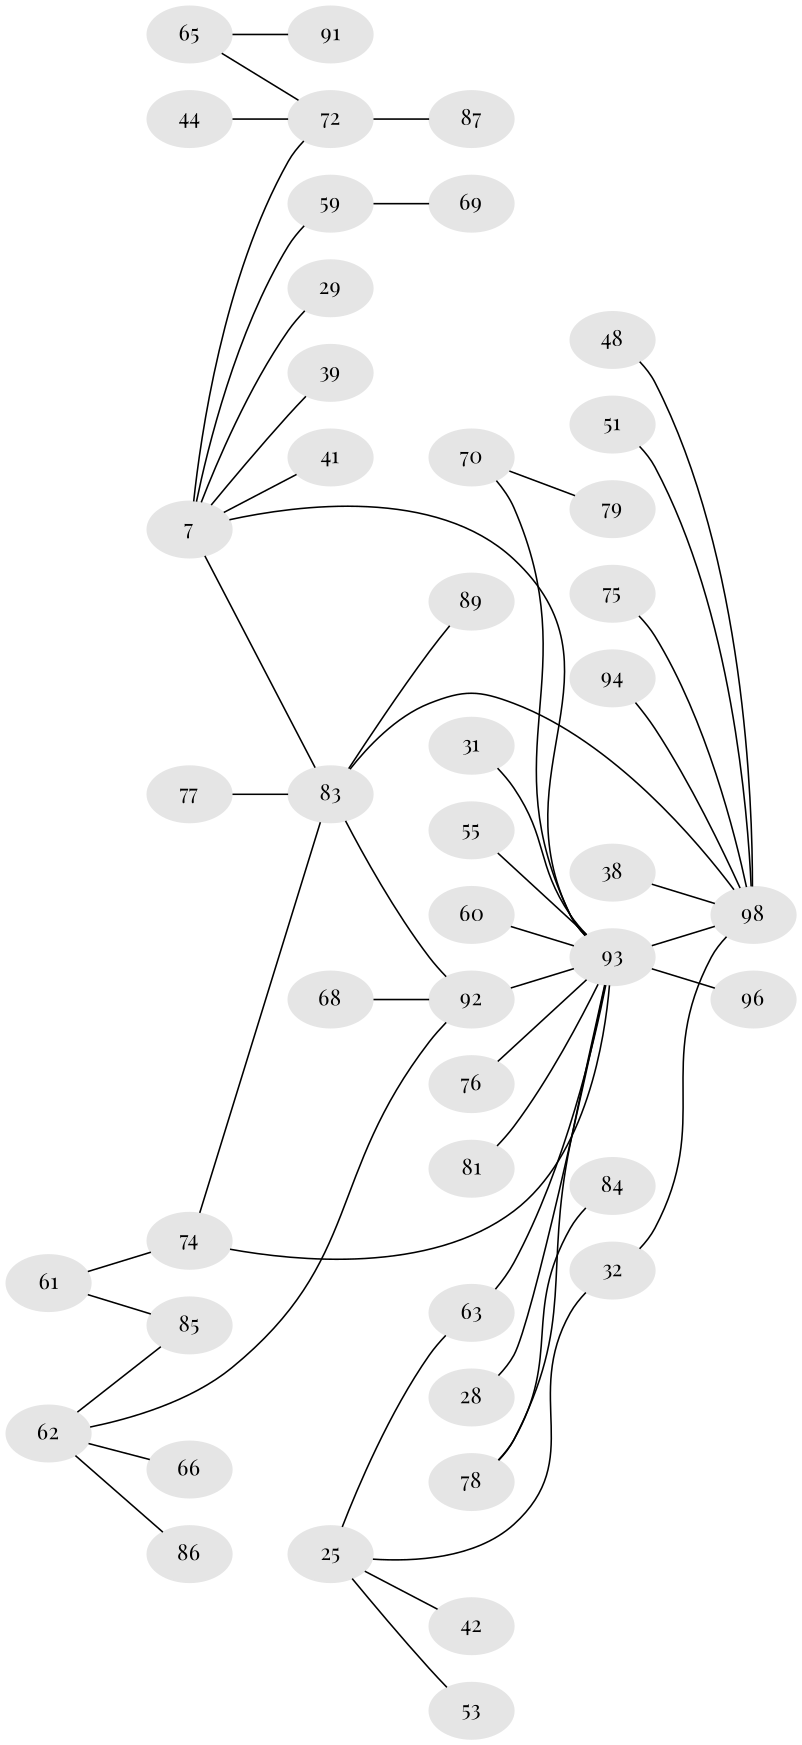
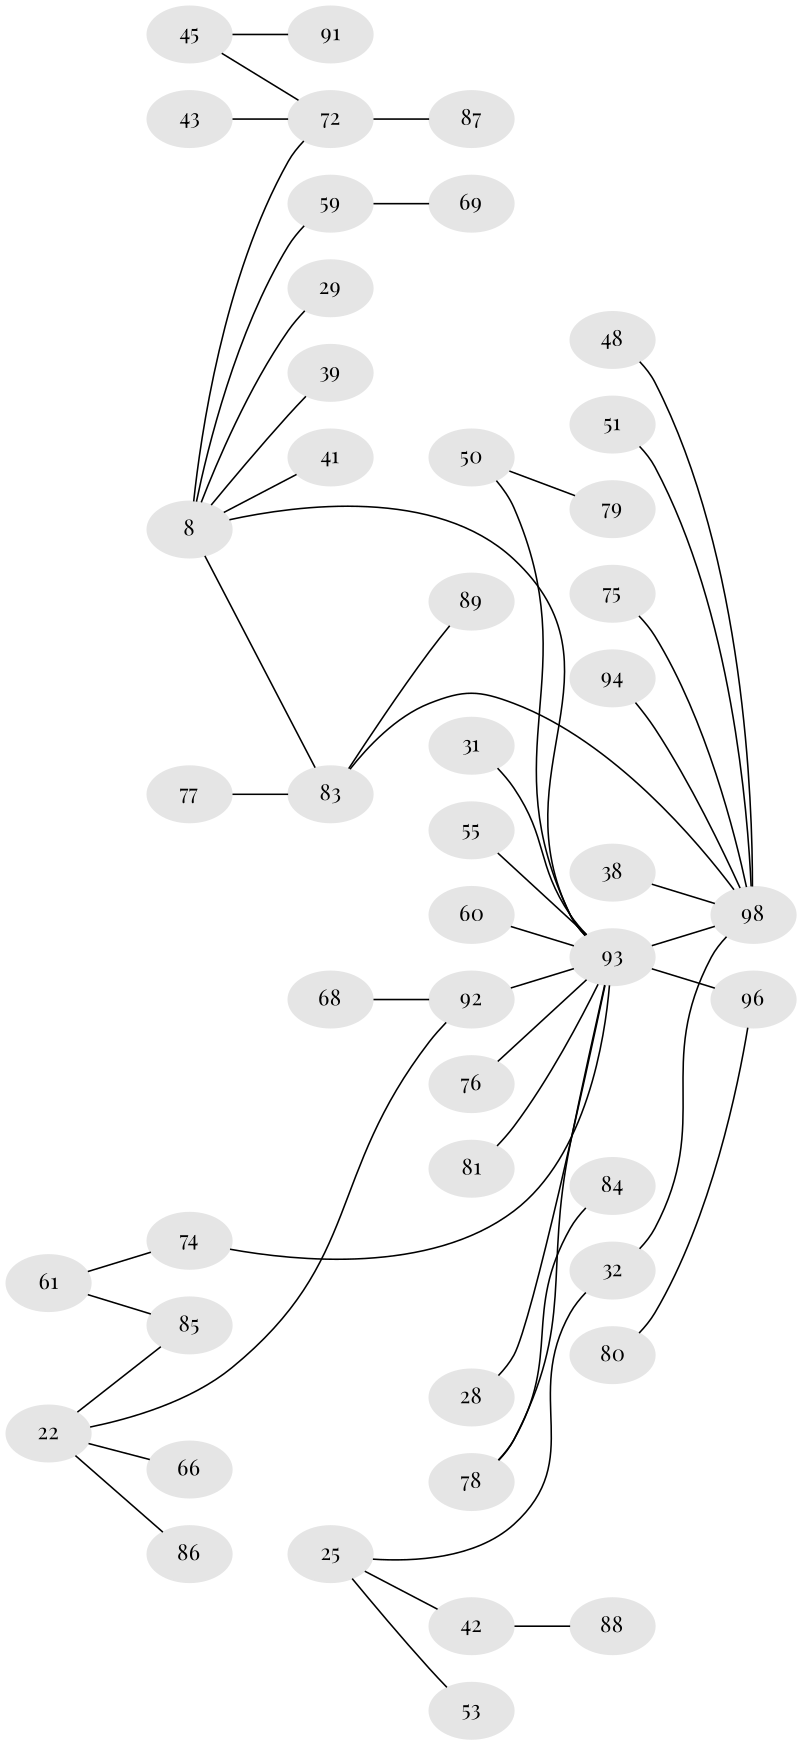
  graph {
    fontname="Playfair Display"
    rankdir=LR
    node [color=gray90 fontname="Playfair Display" style=filled]
    edge [fontname="Playfair Display"]
-   7 [super="+2+3"]
+   7 [super="+2+3" label=8]
    29
    39 [super="+24"]
    41
    59
    72 [super="+46"]
    83 [super="+58+64+50"]
    93 [super="+56+54"]
    69
    87
    98 [super="+26+73+95+97"]
    92 [super="+45+57+40"]
    89
    96 [super="+90"]
    32 [super="+20"]
    25
    42
    53
-   63 [super="+47"]
+   88
    28
    n22 [label=31]
    38
-   44
+   44 [label=43]
    48
    51
    55
    60
    74 [super="+17"]
    61
    85
-   62
+   62 [label=22]
    66
    86
-   65
+   65 [label=45]
    91
    68
-   70
+   70 [label=50]
    79
+   80
    75
    76 [super="+35"]
    77
    78
    84
    81
    94
    7 -- 29
    7 -- 39
    7 -- 41
    7 -- 59
    7 -- 72
    7 -- 83
    7 -- 93 [weight=5]
    59 -- 69
    72 -- 87
    83 -- 98
-   83 -- 92
    83 -- 89
    93 -- 98 [weight=6]
    93 -- 96 [weight=2]
    92 -- 93 [weight=2]
    32 -- 98
    25 -- 32
    25 -- 42
    25 -- 53
-   25 -- 63 [weight=2]
-   63 -- 93
+   42 -- 88
    28 -- 93
    n22 -- 93
    38 -- 98
    44 -- 72
    48 -- 98
    51 -- 98
    55 -- 93
    60 -- 93
-   74 -- 83 [weight=2]
    74 -- 93 [weight=5]
    61 -- 74
    61 -- 85
    62 -- 92
    62 -- 85
    62 -- 66
    62 -- 86
    65 -- 72
    65 -- 91
    68 -- 92
    70 -- 93
    70 -- 79
+   80 -- 96
    75 -- 98
    76 -- 93
    77 -- 83
    78 -- 93
    78 -- 84
    81 -- 93
    94 -- 98
  }
